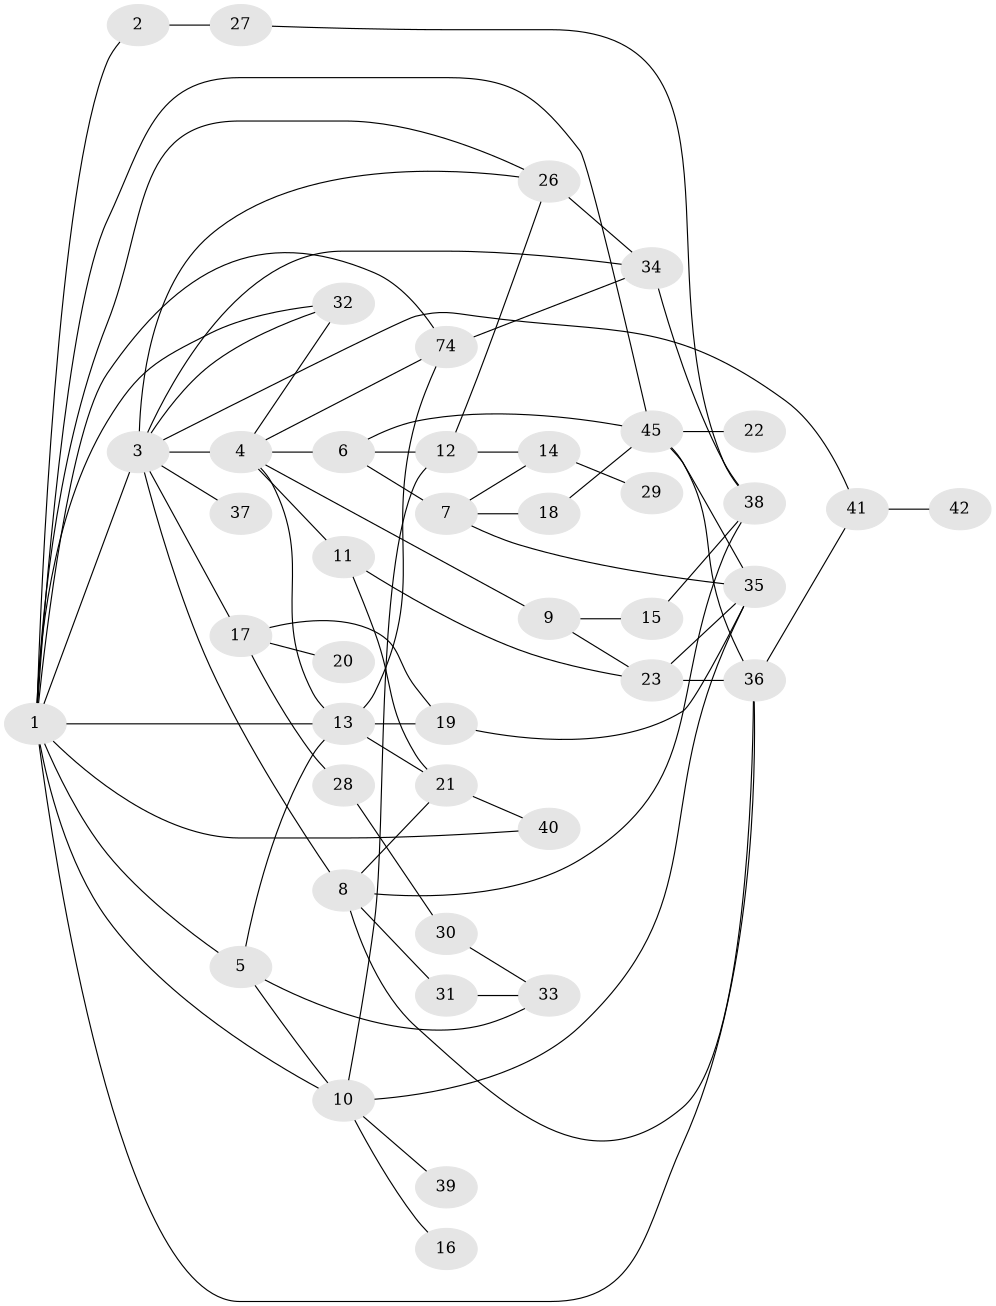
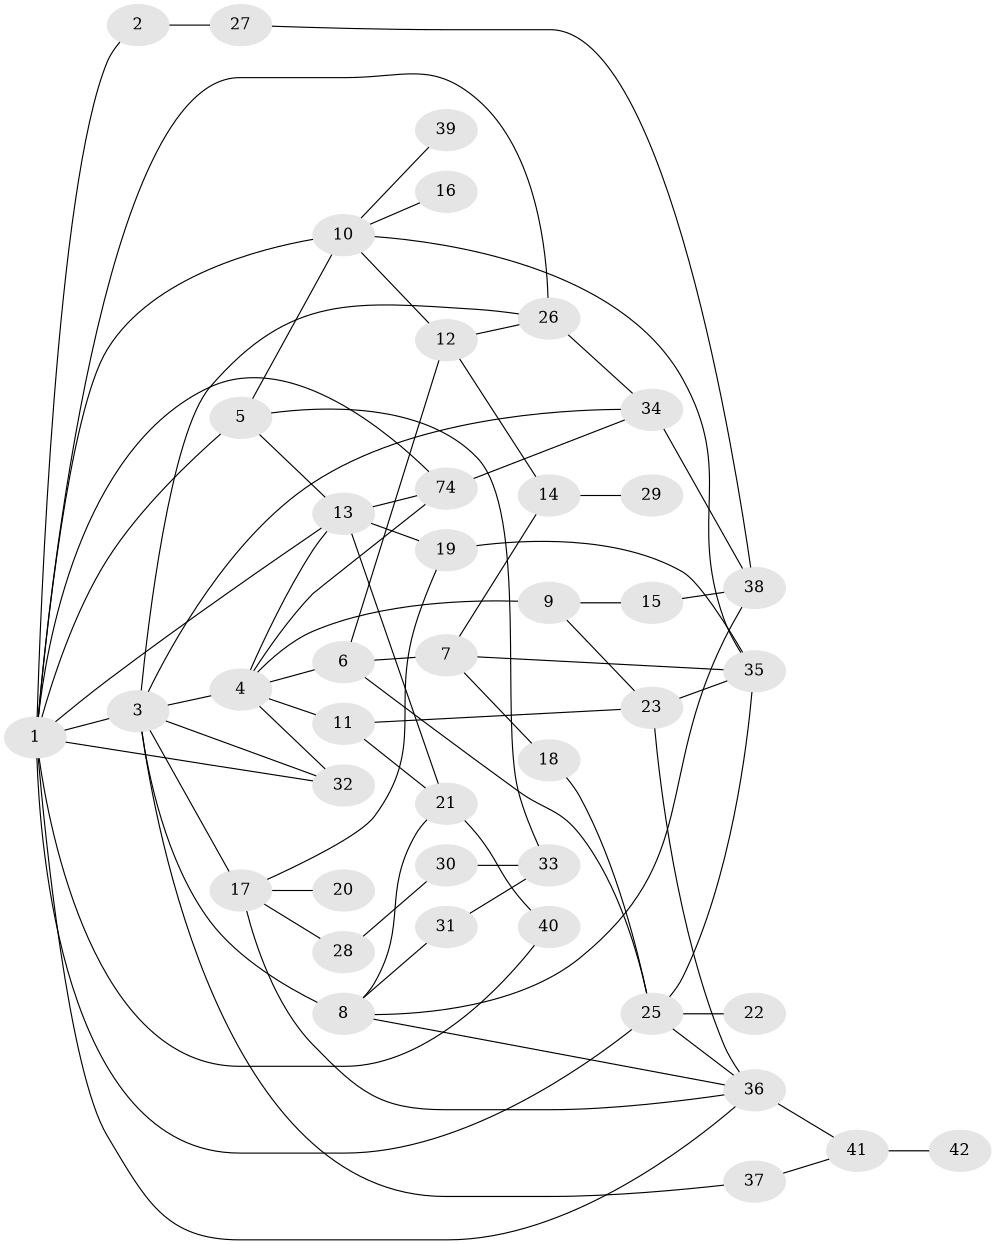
  graph {
    rankdir=LR
    node [color=gray90 style=filled]
    edge [weight=1.0]
    1
    2
    3
    5
    10
    13
    n7 [label=74]
-   25 [label=45]
+   25
    32
    36
    40
    26
    27
    4
    8
    17
    34
    37
    41
    33
    12
    35
    16
    39
    21
    19
    15
    38
    22
    6
    9
    11
    31
    20
    28
    42
    7
    23
    14
    18
    29
    30
    1 -- 2
    1 -- 3
    1 -- 5
    1 -- 10
    1 -- 13 [weight=2.0]
    1 -- n7
    1 -- 25 [weight=2.0]
    1 -- 32
    1 -- 36
    1 -- 40 [weight=4.0]
    1 -- 26
    2 -- 27
    3 -- 32
    3 -- 26
    3 -- 4 [weight=3.0]
    3 -- 8
    3 -- 17
    3 -- 34
    3 -- 37
-   3 -- 41
+   37 -- 41
    5 -- 10
    5 -- 13
    5 -- 33
    10 -- 12
    10 -- 35
    10 -- 16
    10 -- 39 [weight=2.0]
    13 -- n7
    13 -- 21 [weight=4.0]
    13 -- 19
    n7 -- 34
    25 -- 36
    25 -- 35 [weight=2.0]
    25 -- 22
    36 -- 41
    26 -- 34
    27 -- 38
    4 -- 13
    4 -- n7
    4 -- 32
    4 -- 6
    4 -- 9
    4 -- 11
    8 -- 36
    8 -- 21
    8 -- 38
    8 -- 31
+   17 -- 36
    17 -- 19
    17 -- 20
    17 -- 28
    34 -- 38
    41 -- 42
    12 -- 26
    12 -- 14
    21 -- 40
    19 -- 35
    15 -- 38
    6 -- 25
    6 -- 12
    6 -- 7
    9 -- 15
    9 -- 23
    11 -- 21
    11 -- 23
    31 -- 33
    28 -- 30
    7 -- 35
    7 -- 14
    7 -- 18
    23 -- 36
    23 -- 35
    14 -- 29
    18 -- 25
    30 -- 33
  }
